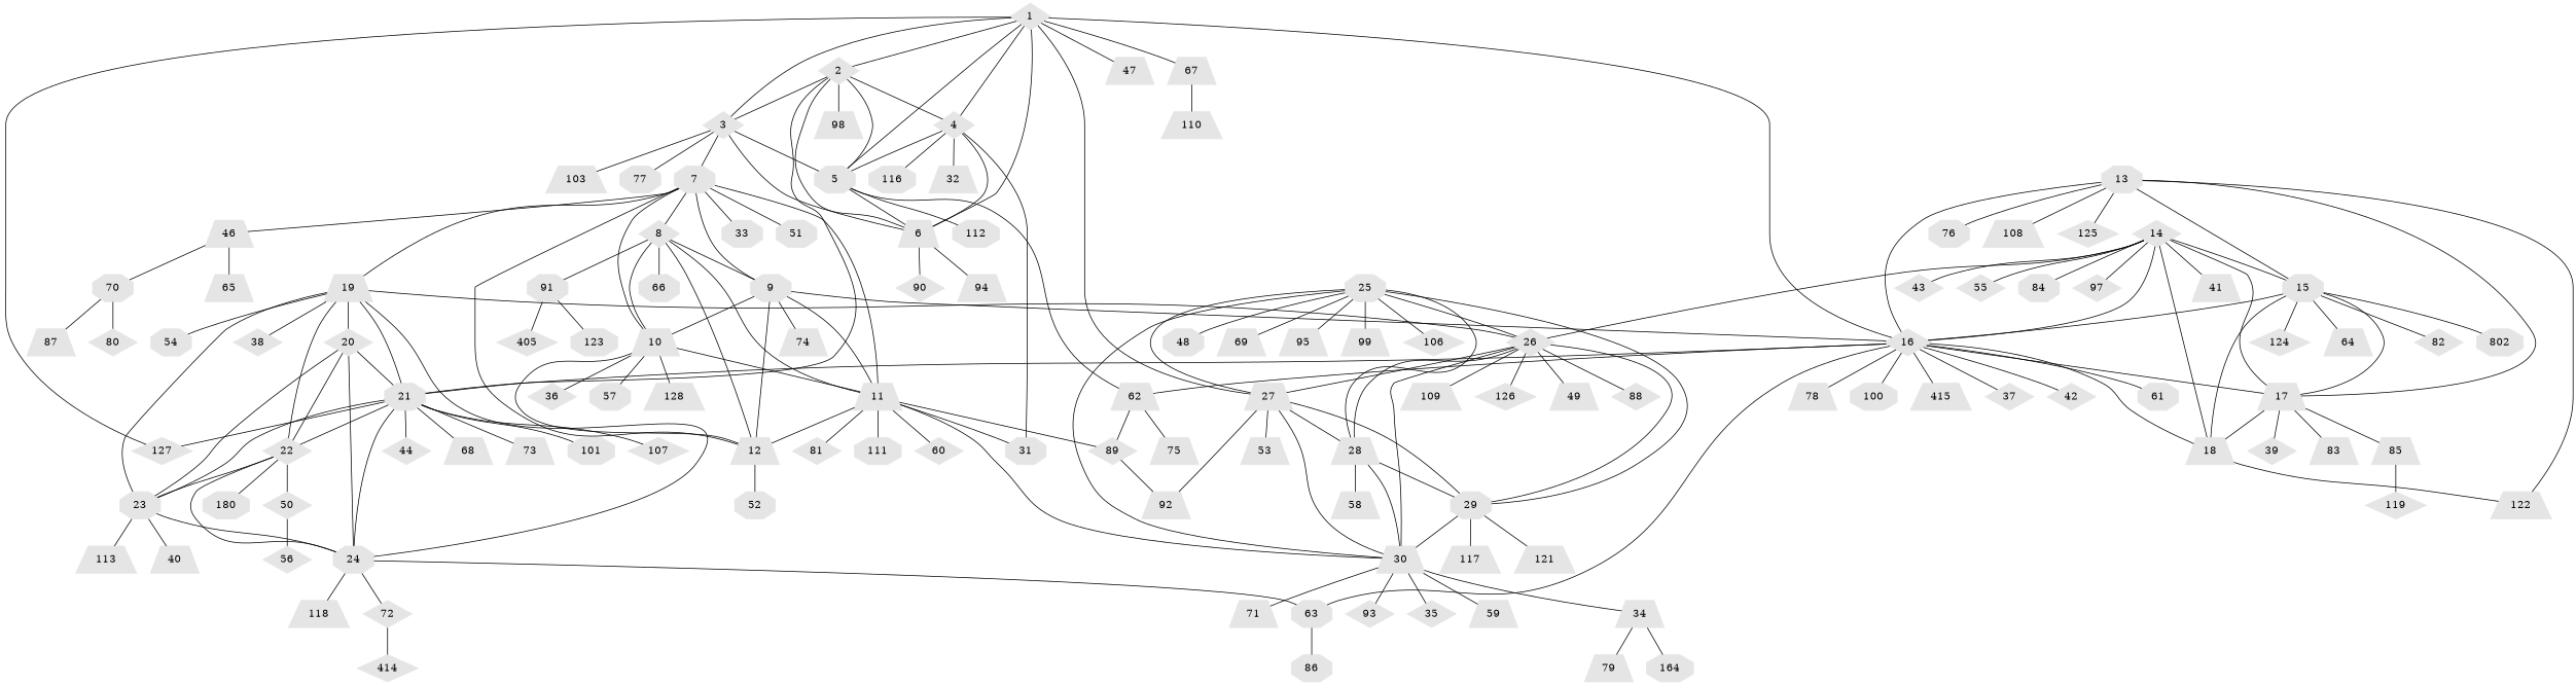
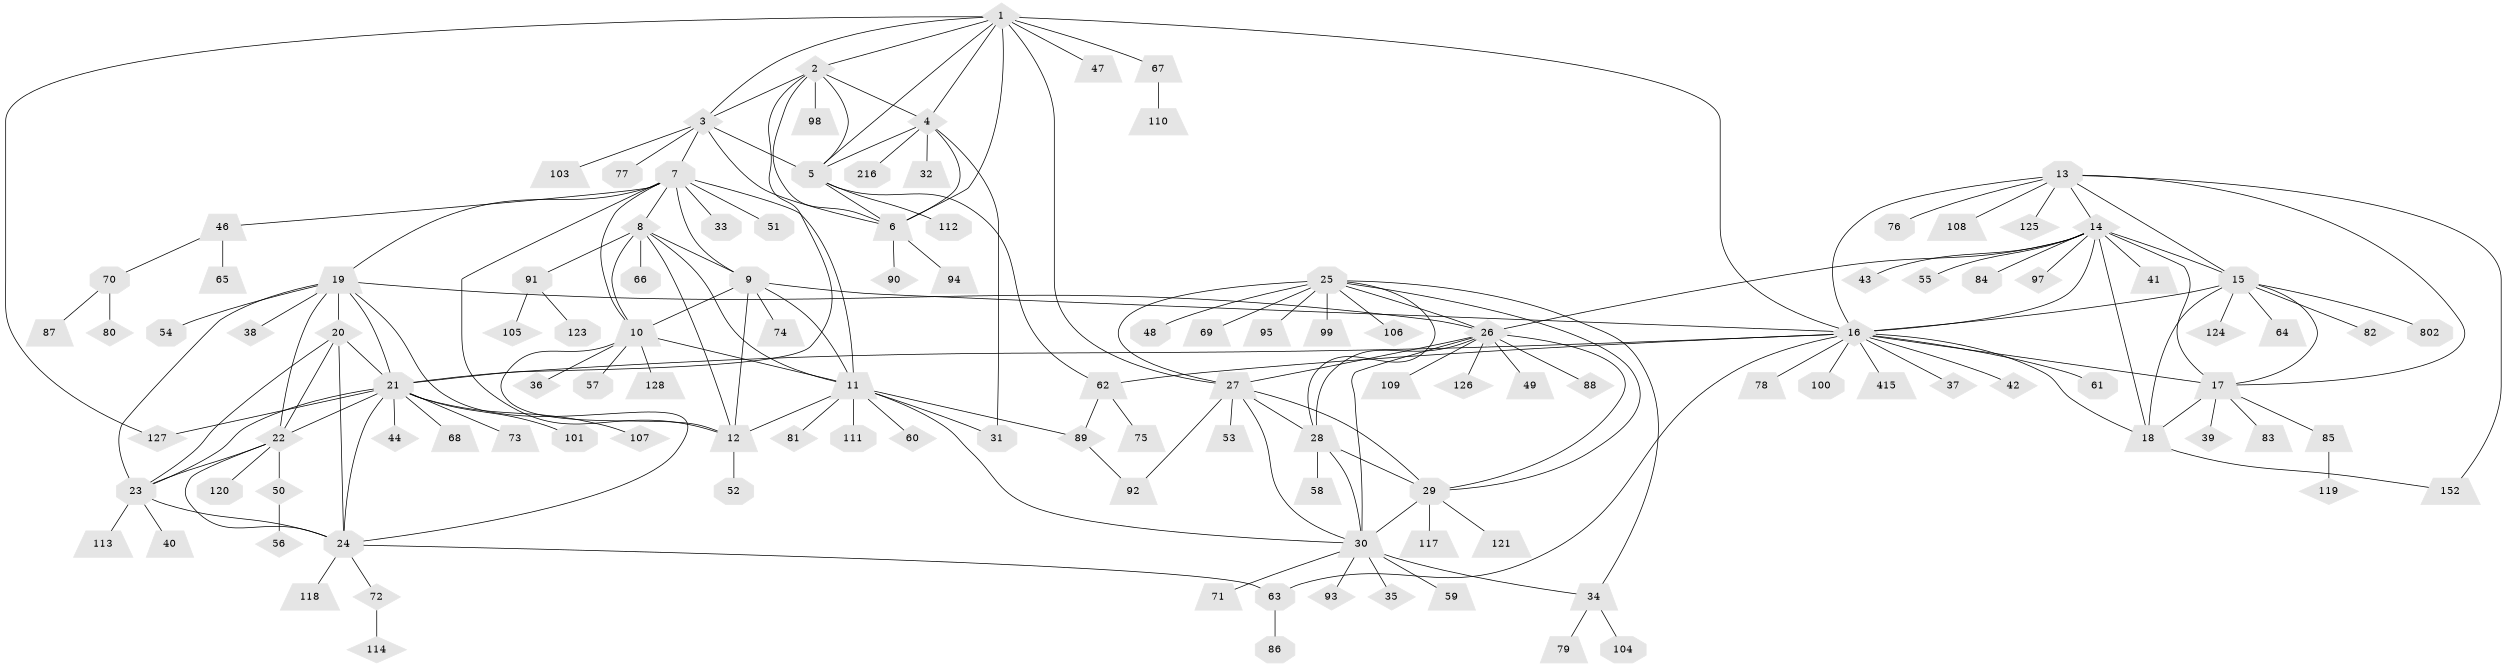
  graph {
    node [color=gray90 shape=trapezium style=filled]
    1 [shape=diamond]
    2 [shape=diamond]
    3 [shape=diamond]
    4 [shape=diamond]
    5 [shape=octagon]
    6
    16 [shape=diamond]
    27
    47
    67
    127 [shape=diamond]
    21 [shape=octagon]
    98
    7 [shape=octagon]
    77 [shape=octagon]
    103
    31 [shape=octagon]
    32
-   116 [shape=octagon]
+   116 [shape=octagon label=216]
    62
    112 [shape=octagon]
    90 [shape=diamond]
    94
    17
    18
    37 [shape=diamond]
    42 [shape=diamond]
    61 [shape=octagon]
    63 [shape=octagon]
    78
    100 [shape=octagon]
    n32 [label=415]
    30
    28
    29 [shape=octagon]
    53
    92
    110
    22 [shape=diamond]
    23 [shape=octagon]
    24 [shape=octagon]
    44 [shape=diamond]
    68
    73
    101 [shape=octagon]
    107 [shape=diamond]
    8 [shape=diamond]
    9 [shape=octagon]
    10
    11
    12
    19
    33 [shape=octagon]
    46
    51 [shape=octagon]
    89 [shape=diamond]
    75
    66 [shape=octagon]
    91 [shape=octagon]
    74
    36 [shape=diamond]
    57 [shape=octagon]
    128
    60 [shape=diamond]
    81 [shape=diamond]
    111 [shape=octagon]
    52 [shape=octagon]
    26 [shape=diamond]
    20 [shape=diamond]
    38 [shape=diamond]
    54 [shape=octagon]
    65
    70 [shape=octagon]
-   105 [shape=diamond label=405]
+   105 [shape=diamond]
    123 [shape=octagon]
    34
    35 [shape=diamond]
    59
    71
    93 [shape=diamond]
    13 [shape=octagon]
    14 [shape=diamond]
    15 [shape=octagon]
    76 [shape=octagon]
    108
    125 [shape=diamond]
-   122
+   122 [label=152]
    41
    43 [shape=diamond]
    55 [shape=diamond]
    84 [shape=octagon]
    97 [shape=diamond]
    64
    82 [shape=diamond]
    n95 [label=802 shape=octagon]
    124 [shape=diamond]
    39 [shape=diamond]
    83
    85
    49
    88 [shape=diamond]
    109
    126 [shape=diamond]
    86 [shape=octagon]
    119 [shape=diamond]
    50 [shape=diamond]
-   120 [shape=octagon label=180]
+   120 [shape=octagon]
    40
    113
    72 [shape=diamond]
    118
    56 [shape=diamond]
-   114 [shape=diamond label=414]
+   114 [shape=diamond]
    25 [shape=octagon]
    48 [shape=octagon]
    69
    95
    99
    106 [shape=diamond]
    58
    117
    121
    79
-   104 [shape=octagon label=164]
+   104 [shape=octagon]
    80 [shape=diamond]
    87
    1 -- 2
    1 -- 3
    1 -- 4
    1 -- 5
    1 -- 6
    1 -- 16
    1 -- 27
    1 -- 47
    1 -- 67
    1 -- 127
    2 -- 3
    2 -- 4
    2 -- 5
    2 -- 6
    2 -- 21
    2 -- 98
    3 -- 5
    3 -- 6
    3 -- 7
    3 -- 77
    3 -- 103
    4 -- 5
    4 -- 6
    4 -- 31
    4 -- 32
    4 -- 116
    5 -- 6
    5 -- 62
    5 -- 112
    6 -- 90
    6 -- 94
    16 -- 21
    16 -- 62
    16 -- 17
    16 -- 18
    16 -- 37
    16 -- 42
    16 -- 61
    16 -- 63
    16 -- 78
    16 -- 100
    16 -- n32
    27 -- 30
    27 -- 28
    27 -- 29
    27 -- 53
    27 -- 92
    67 -- 110
    21 -- 127
    21 -- 22
    21 -- 23
    21 -- 24
    21 -- 44
    21 -- 68
    21 -- 73
    21 -- 101
    21 -- 107
    7 -- 8
    7 -- 9
    7 -- 10
    7 -- 11
    7 -- 12
    7 -- 19
    7 -- 33
    7 -- 46
    7 -- 51
    62 -- 89
    62 -- 75
    17 -- 18
    17 -- 39
    17 -- 83
    17 -- 85
    18 -- 122
    63 -- 86
    30 -- 34
    30 -- 35
    30 -- 59
    30 -- 71
    30 -- 93
    28 -- 30
    28 -- 29
    28 -- 58
    29 -- 30
    29 -- 117
    29 -- 121
    22 -- 23
    22 -- 24
    22 -- 50
    22 -- 120
    23 -- 24
    23 -- 40
    23 -- 113
    24 -- 63
    24 -- 72
    24 -- 118
    8 -- 9
    8 -- 10
    8 -- 11
    8 -- 12
    8 -- 66
    8 -- 91
    9 -- 16
    9 -- 10
    9 -- 11
    9 -- 12
    9 -- 74
    10 -- 11
    10 -- 12
    10 -- 36
    10 -- 57
    10 -- 128
    11 -- 31
    11 -- 30
    11 -- 12
    11 -- 89
    11 -- 60
    11 -- 81
    11 -- 111
    12 -- 52
    19 -- 21
    19 -- 22
    19 -- 23
    19 -- 24
    19 -- 26
    19 -- 20
    19 -- 38
    19 -- 54
    46 -- 65
    46 -- 70
    89 -- 92
    91 -- 105
    91 -- 123
    26 -- 27
    26 -- 30
    26 -- 28
    26 -- 29
    26 -- 49
    26 -- 88
    26 -- 109
    26 -- 126
    20 -- 21
    20 -- 22
    20 -- 23
    20 -- 24
    70 -- 80
    70 -- 87
    34 -- 79
    34 -- 104
    13 -- 16
    13 -- 17
+   13 -- 14
    13 -- 15
    13 -- 76
    13 -- 108
    13 -- 125
    13 -- 122
    14 -- 16
    14 -- 17
    14 -- 18
    14 -- 26
    14 -- 15
    14 -- 41
    14 -- 43
    14 -- 55
    14 -- 84
    14 -- 97
    15 -- 16
    15 -- 17
    15 -- 18
    15 -- 64
    15 -- 82
    15 -- n95
    15 -- 124
    85 -- 119
    50 -- 56
    72 -- 114
    25 -- 27
-   25 -- 30
+   25 -- 34
    25 -- 28
    25 -- 29
    25 -- 26
    25 -- 48
    25 -- 69
    25 -- 95
    25 -- 99
    25 -- 106
  }
